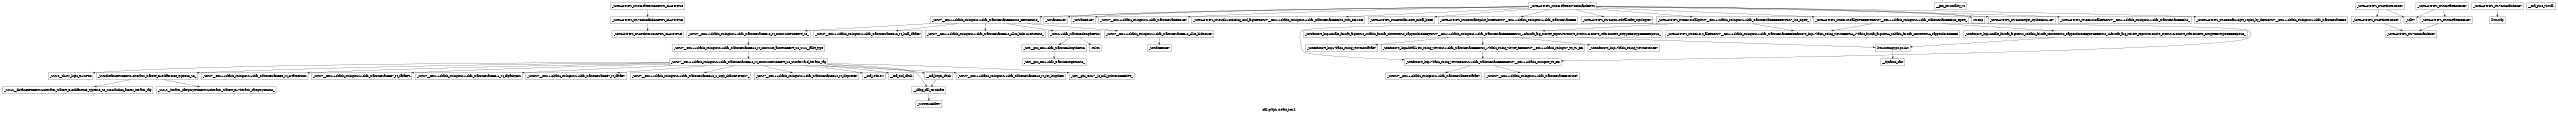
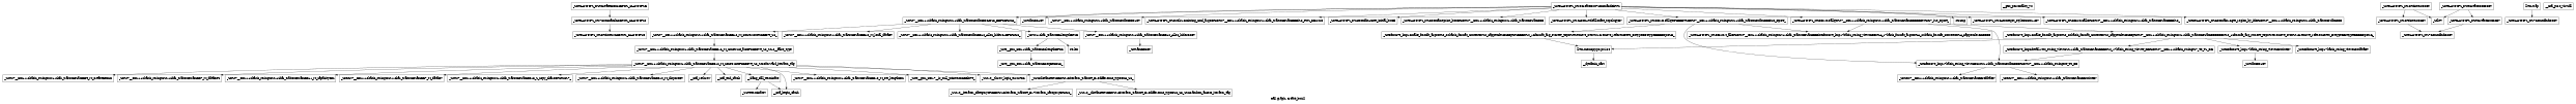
  digraph {
    label="Call graph: create_box.ll"
    node [shape=record]
    n1 [label="{_ZN9LAMMPS_NS9CreateBoxC2EPNS_6LAMMPSE}"]
    n2 [label="{_ZN9LAMMPS_NS7CommandC2EPNS_6LAMMPSE}"]
    n3 [label="{_ZN9LAMMPS_NS8PointersC2EPNS_6LAMMPSE}"]
    n4 [label="{_ZSt9terminatev}"]
    n5 [label="{_ZNSt7__cxx1112basic_stringIcSt11char_traitsIcESaIcEE13_M_set_lengthEm}"]
    n6 [label="{_ZN9LAMMPS_NS9CreateBox7commandEiPPc}"]
    n7 [label="{_ZNSaIcEC1Ev}"]
    n8 [label="{_ZNSt7__cxx1112basic_stringIcSt11char_traitsIcESaIcEEC2IS3_EEPKcRKS3_}"]
    n9 [label="{_ZNSaIcED1Ev}"]
    n10 [label="{_ZNSt7__cxx1112basic_stringIcSt11char_traitsIcESaIcEED1Ev}"]
    n11 [label="{_ZN9LAMMPS_NS5utils16missing_cmd_argsERKNSt7__cxx1112basic_stringIcSt11char_traitsIcESaIcEEEiS8_PNS_5ErrorE}"]
    n12 [label="{_ZN9LAMMPS_NS6Domain15set_initial_boxEi}"]
    n13 [label="{_ZN9LAMMPS_NS6Domain9print_boxERKNSt7__cxx1112basic_stringIcSt11char_traitsIcESaIcEEE}"]
    n14 [label="{_ZN9LAMMPS_NS4Atom19deallocate_topologyEv}"]
    n15 [label="{_ZN9LAMMPS_NS5Error3allIJRPcEEEvRKNSt7__cxx1112basic_stringIcSt11char_traitsIcESaIcEEEiSB_DpOT_}"]
    n16 [label="{strcmp}"]
    n17 [label="{_ZN9LAMMPS_NS5Error3allIJNSt7__cxx1112basic_stringIcSt11char_traitsIcESaIcEEEEEEvRKS7_iS9_DpOT_}"]
    n18 [label="{_ZN9LAMMPS_NS4Atom9get_styleB5cxx11Ev}"]
    n19 [label="{_ZN9LAMMPS_NS5Error3allERKNSt7__cxx1112basic_stringIcSt11char_traitsIcESaIcEEEiS8_}"]
    n20 [label="{_ZNK9LAMMPS_NS6Domain16get_region_by_idERKNSt7__cxx1112basic_stringIcSt11char_traitsIcESaIcEEE}"]
    n21 [label="{_ZNSt7__cxx1112basic_stringIcSt11char_traitsIcESaIcEE13_M_local_dataEv}"]
    n22 [label="{_ZNSt7__cxx1112basic_stringIcSt11char_traitsIcESaIcEE12_Alloc_hiderC1EPcRKS3_}"]
    n23 [label="{_ZNSt11char_traitsIcE6lengthEPKc}"]
    n24 [label="{_ZNSt7__cxx1112basic_stringIcSt11char_traitsIcESaIcEE12_M_constructIPKcEEvT_S8_}"]
    n25 [label="{_ZNSt7__cxx1112basic_stringIcSt11char_traitsIcESaIcEE12_Alloc_hiderD2Ev}"]
    n26 [label="{_ZN3fmt6v9_lmp17basic_string_viewIcEC2ISt11char_traitsIcESaIcEEERKNSt7__cxx1112basic_stringIcT_T0_EE}"]
    n27 [label="{_ZN3fmt6v9_lmp16make_format_argsINS0_20basic_format_contextINS0_8appenderEcEEJRPcEEENS0_16format_arg_storeIT_JDpNSt9remove_cvINSt16remove_referenceIT0_E4typeEE4typeEEEEDpOSB_}"]
    n28 [label="{_ZN9LAMMPS_NS5Error4_allERKNSt7__cxx1112basic_stringIcSt11char_traitsIcESaIcEEEiN3fmt6v9_lmp17basic_string_viewIcEENSA_17basic_format_argsINSA_20basic_format_contextINSA_8appenderEcEEEE}"]
    n29 [label="{_ZN3fmt6v9_lmp16make_format_argsINS0_20basic_format_contextINS0_8appenderEcEEJRNSt7__cxx1112basic_stringIcSt11char_traitsIcESaIcEEEEEENS0_16format_arg_storeIT_JDpNSt9remove_cvINSt16remove_referenceIT0_E4typeEE4typeEEEEDpOSG_}"]
    n30 [label="{__dynamic_cast}"]
    n31 [label="{_ZN9__gnu_cxx11char_traitsIcE6lengthEPKc}"]
    n32 [label="{strlen}"]
    n33 [label="{_ZNSt7__cxx1112basic_stringIcSt11char_traitsIcESaIcEE16_M_construct_auxIPKcEEvT_S8_St12__false_type}"]
    n34 [label="{_ZNSaIcED2Ev}"]
    n35 [label="{_ZNKSt7__cxx1112basic_stringIcSt11char_traitsIcESaIcEE4dataEv}"]
    n36 [label="{_ZNKSt7__cxx1112basic_stringIcSt11char_traitsIcESaIcEE4sizeEv}"]
    n37 [label="{llvm.memcpy.p0.p0.i64}"]
    n38 [label="{_ZN3fmt6v9_lmp6detail14to_string_viewIcSt11char_traitsIcESaIcEEENS0_17basic_string_viewIT_EERKNSt7__cxx1112basic_stringIS7_T0_T1_EE}"]
    n39 [label="{_ZNK3fmt6v9_lmp17basic_string_viewIcE4dataEv}"]
    n40 [label="{_ZNK3fmt6v9_lmp17basic_string_viewIcE4sizeEv}"]
    n41 [label="{_ZN9__gnu_cxx11char_traitsIcE2eqERKcS3_}"]
    n42 [label="{_ZNSt7__cxx1112basic_stringIcSt11char_traitsIcESaIcEE12_M_constructIPKcEEvT_S8_St20forward_iterator_tag}"]
    n43 [label="{__gxx_personality_v0}"]
    n44 [label="{_ZN9LAMMPS_NS9CreateBoxD2Ev}"]
    n45 [label="{_ZN9LAMMPS_NS7CommandD2Ev}"]
    n46 [label="{_ZN9LAMMPS_NS8PointersD2Ev}"]
    n47 [label="{_ZN9LAMMPS_NS9CreateBoxD0Ev}"]
    n48 [label="{_ZdlPv}"]
    n49 [label="{_ZN9LAMMPS_NS7CommandD0Ev}"]
    n50 [label="{llvm.trap}"]
    n51 [label="{__cxa_pure_virtual}"]
    n52 [label="{_ZN9LAMMPS_NS8PointersD0Ev}"]
    n53 [label="{_ZN9__gnu_cxx17__is_null_pointerIKcEEbPT_}"]
    n54 [label="{_ZSt19__throw_logic_errorPKc}"]
    n55 [label="{_ZSt8distanceIPKcENSt15iterator_traitsIT_E15difference_typeES3_S3_}"]
    n56 [label="{_ZNSt7__cxx1112basic_stringIcSt11char_traitsIcESaIcEE9_M_createERmm}"]
    n57 [label="{_ZNSt7__cxx1112basic_stringIcSt11char_traitsIcESaIcEE7_M_dataEPc}"]
    n58 [label="{_ZNSt7__cxx1112basic_stringIcSt11char_traitsIcESaIcEE11_M_capacityEm}"]
    n59 [label="{_ZNKSt7__cxx1112basic_stringIcSt11char_traitsIcESaIcEE7_M_dataEv}"]
    n60 [label="{_ZNSt7__cxx1112basic_stringIcSt11char_traitsIcESaIcEE13_S_copy_charsEPcPKcS7_}"]
    n61 [label="{__cxa_begin_catch}"]
    n62 [label="{_ZNSt7__cxx1112basic_stringIcSt11char_traitsIcESaIcEE10_M_disposeEv}"]
    n63 [label="{__cxa_rethrow}"]
    n64 [label="{__cxa_end_catch}"]
    n65 [label="{__clang_call_terminate}"]
    n66 [label="{_ZSt19__iterator_categoryIPKcENSt15iterator_traitsIT_E17iterator_categoryERKS3_}"]
    n67 [label="{_ZSt10__distanceIPKcENSt15iterator_traitsIT_E15difference_typeES3_S3_St26random_access_iterator_tag}"]
    n1 -> n2
    n2 -> n3
    n6 -> n7
    n6 -> n8
-   n6 -> n9
+   n40 -> n9
    n6 -> n10
    n6 -> n11
    n6 -> n12
    n6 -> n13
    n6 -> n14
    n6 -> n15
    n6 -> n16
    n6 -> n17
    n6 -> n18
    n6 -> n19
    n6 -> n20
    n8 -> n21
    n8 -> n22
    n8 -> n23
    n8 -> n24
    n8 -> n25
    n15 -> n26
    n15 -> n27
    n15 -> n28
    n17 -> n26
    n17 -> n28
    n17 -> n29
    n23 -> n31
    n23 -> n32
    n24 -> n33
    n25 -> n34
    n26 -> n35
    n26 -> n36
    n27 -> n37
    n29 -> n37
    n29 -> n38
    n29 -> n39
    n29 -> n40
    n31 -> n41
    n33 -> n42
    n37 -> n30
    n38 -> n26
    n42 -> n5
    n42 -> n53
    n42 -> n54
    n42 -> n55
    n42 -> n56
    n42 -> n57
    n42 -> n58
    n42 -> n59
    n42 -> n60
    n42 -> n61
    n42 -> n62
    n42 -> n63
    n42 -> n64
    n42 -> n65
    n44 -> n45
    n46 -> n45
    n47 -> n44
    n47 -> n48
-   n49 -> n50
+   n50 -> n49
    n52 -> n46
    n52 -> n48
    n55 -> n66
    n55 -> n67
    n65 -> n4
-   n61 -> n65
+   n65 -> n61
  }
